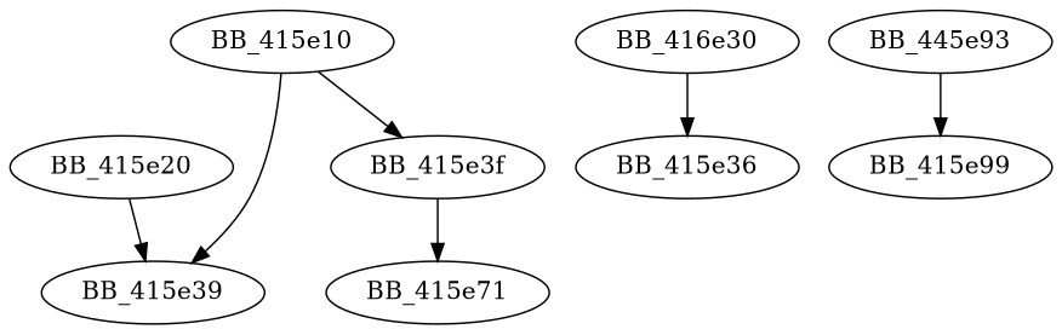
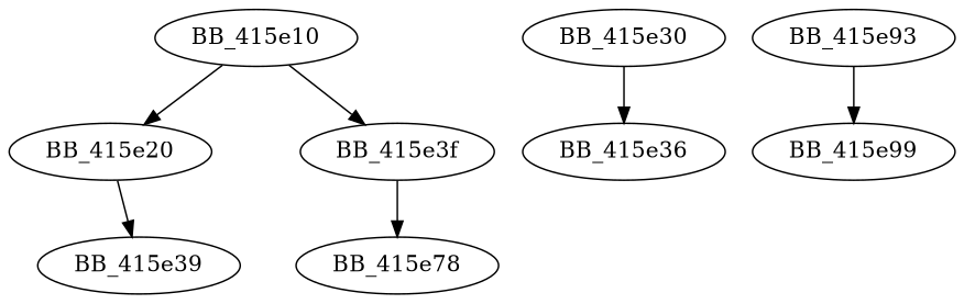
  digraph {
    fontname="DejaVu Serif"
    node [fontname="DejaVu Serif"]
    edge [fontname="DejaVu Serif"]
    BB_415e10
    BB_415e20
    BB_415e3f
    BB_415e39
-   BB_415e78 [label=BB_415e71]
-   BB_415e30 [label=BB_416e30]
+   BB_415e78
+   BB_415e30
    BB_415e36
-   BB_415e93 [label=BB_445e93]
+   BB_415e93
    BB_415e99
-   BB_415e10 -> BB_415e39
+   BB_415e10 -> BB_415e20
    BB_415e10 -> BB_415e3f
    BB_415e20 -> BB_415e39
    BB_415e3f -> BB_415e78
    BB_415e30 -> BB_415e36
    BB_415e93 -> BB_415e99
  }
